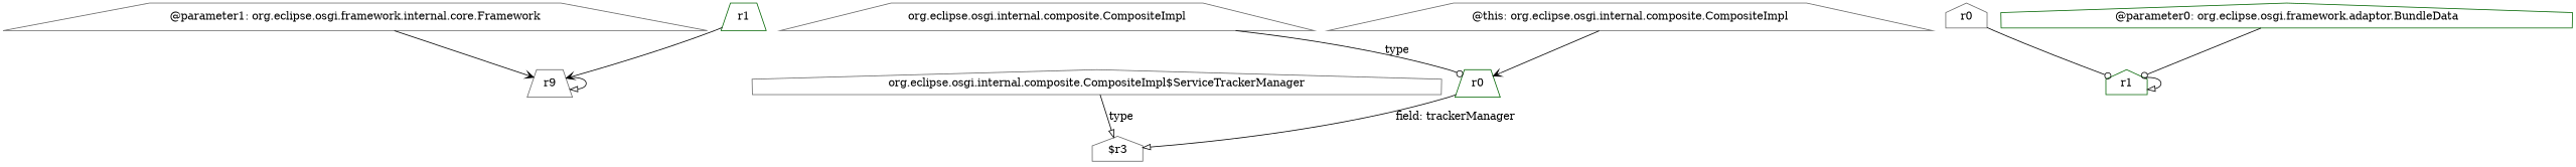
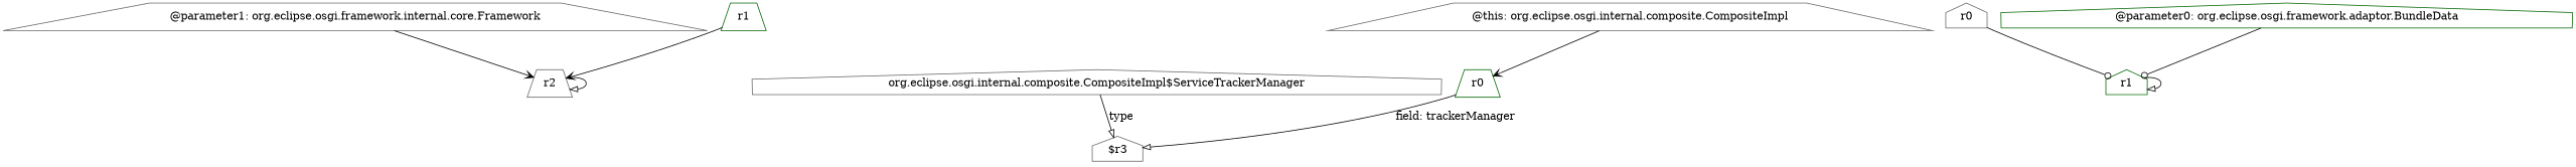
  digraph {
    node [color=gray40 shape=trapezium]
    edge [arrowhead=onormal]
    n1 [label="@parameter1: org.eclipse.osgi.framework.internal.core.Framework"]
-   n2 [label=r9]
+   n2 [label=r2]
    n3 [label="org.eclipse.osgi.internal.composite.CompositeImpl$ServiceTrackerManager" shape=house]
    n4 [label="$r3" shape=house]
    n5 [color=darkgreen label=r1]
    n6 [label=r0 shape=house]
    n7 [color=darkgreen label=r1 shape=house]
    n8 [color=darkgreen label=r0]
-   n9 [label="org.eclipse.osgi.internal.composite.CompositeImpl"]
    n10 [color=darkgreen label="@parameter0: org.eclipse.osgi.framework.adaptor.BundleData" shape=house]
    n11 [label="@this: org.eclipse.osgi.internal.composite.CompositeImpl"]
    n1 -> n2 [arrowhead=vee]
    n2 -> n2
    n3 -> n4 [label=type]
    n5 -> n2 [arrowhead=vee]
    n6 -> n7 [arrowhead=odot]
    n7 -> n7
    n8 -> n4 [label="field: trackerManager"]
-   n9 -> n8 [arrowhead=odot label=type]
    n10 -> n7 [arrowhead=odot]
    n11 -> n8 [arrowhead=vee]
  }
